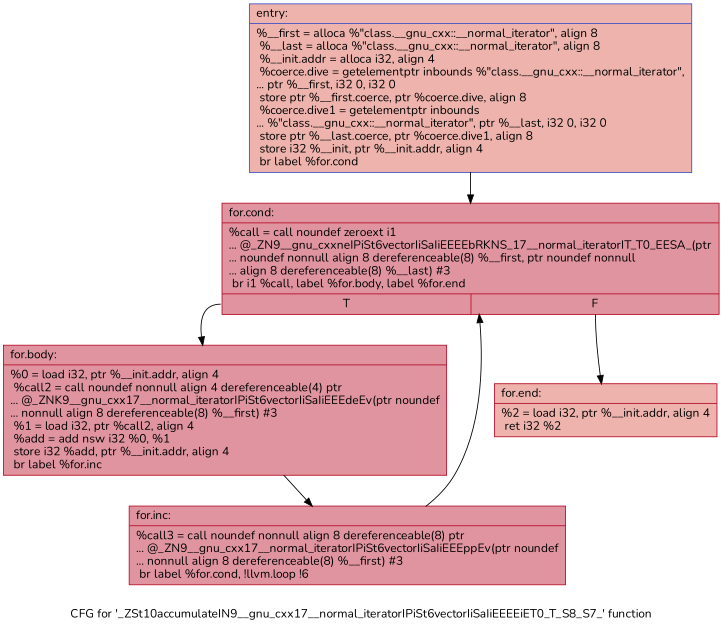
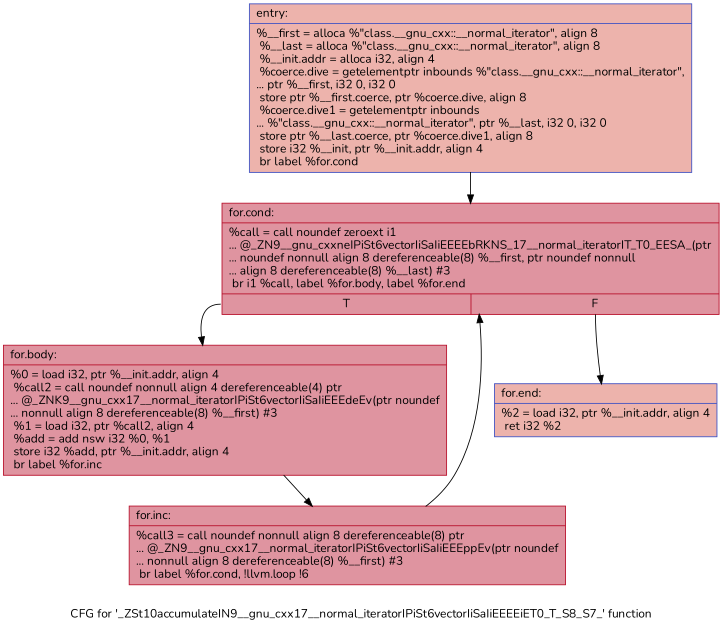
  digraph {
    label="CFG for '_ZSt10accumulateIN9__gnu_cxx17__normal_iteratorIPiSt6vectorIiSaIiEEEEiET0_T_S8_S7_' function"
    fontname=Nunito
    node [color="#b70d28ff" fillcolor="#b70d2870" fontname=Nunito shape=record style=filled]
    edge [fontname=Nunito]
    n1 [color="#3d50c3ff" fillcolor="#d6524470" label="{entry:\l|  %__first = alloca %\"class.__gnu_cxx::__normal_iterator\", align 8\l  %__last = alloca %\"class.__gnu_cxx::__normal_iterator\", align 8\l  %__init.addr = alloca i32, align 4\l  %coerce.dive = getelementptr inbounds %\"class.__gnu_cxx::__normal_iterator\",\l... ptr %__first, i32 0, i32 0\l  store ptr %__first.coerce, ptr %coerce.dive, align 8\l  %coerce.dive1 = getelementptr inbounds\l... %\"class.__gnu_cxx::__normal_iterator\", ptr %__last, i32 0, i32 0\l  store ptr %__last.coerce, ptr %coerce.dive1, align 8\l  store i32 %__init, ptr %__init.addr, align 4\l  br label %for.cond\l}"]
    n2 [label="{for.cond:\l|  %call = call noundef zeroext i1\l... @_ZN9__gnu_cxxneIPiSt6vectorIiSaIiEEEEbRKNS_17__normal_iteratorIT_T0_EESA_(ptr\l... noundef nonnull align 8 dereferenceable(8) %__first, ptr noundef nonnull\l... align 8 dereferenceable(8) %__last) #3\l  br i1 %call, label %for.body, label %for.end\l|{<s0>T|<s1>F}}"]
    n3 [label="{for.body:\l|  %0 = load i32, ptr %__init.addr, align 4\l  %call2 = call noundef nonnull align 4 dereferenceable(4) ptr\l... @_ZNK9__gnu_cxx17__normal_iteratorIPiSt6vectorIiSaIiEEEdeEv(ptr noundef\l... nonnull align 8 dereferenceable(8) %__first) #3\l  %1 = load i32, ptr %call2, align 4\l  %add = add nsw i32 %0, %1\l  store i32 %add, ptr %__init.addr, align 4\l  br label %for.inc\l}"]
-   n4 [fillcolor="#d6524470" label="{for.end:\l|  %2 = load i32, ptr %__init.addr, align 4\l  ret i32 %2\l}"]
+   n4 [color="#3d50c3ff" fillcolor="#d6524470" label="{for.end:\l|  %2 = load i32, ptr %__init.addr, align 4\l  ret i32 %2\l}"]
    n5 [label="{for.inc:\l|  %call3 = call noundef nonnull align 8 dereferenceable(8) ptr\l... @_ZN9__gnu_cxx17__normal_iteratorIPiSt6vectorIiSaIiEEEppEv(ptr noundef\l... nonnull align 8 dereferenceable(8) %__first) #3\l  br label %for.cond, !llvm.loop !6\l}"]
    n1 -> n2
    n2 -> n3 [tailport=s0]
    n2 -> n4 [tailport=s1]
    n3 -> n5
    n5 -> n2
  }
